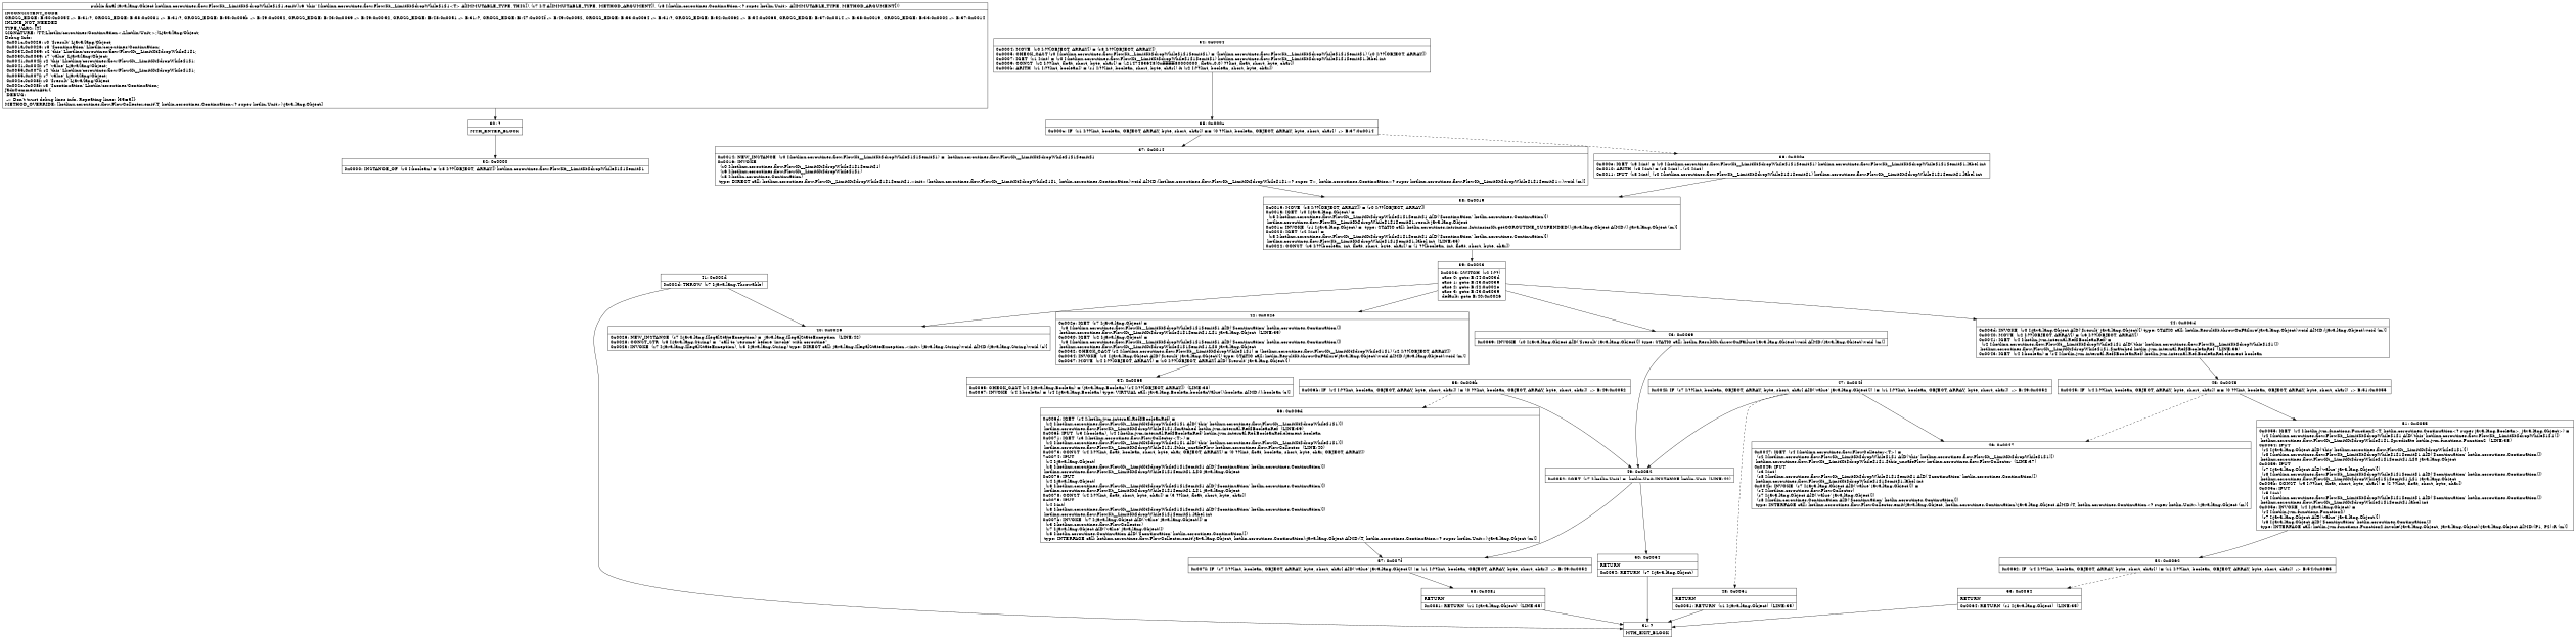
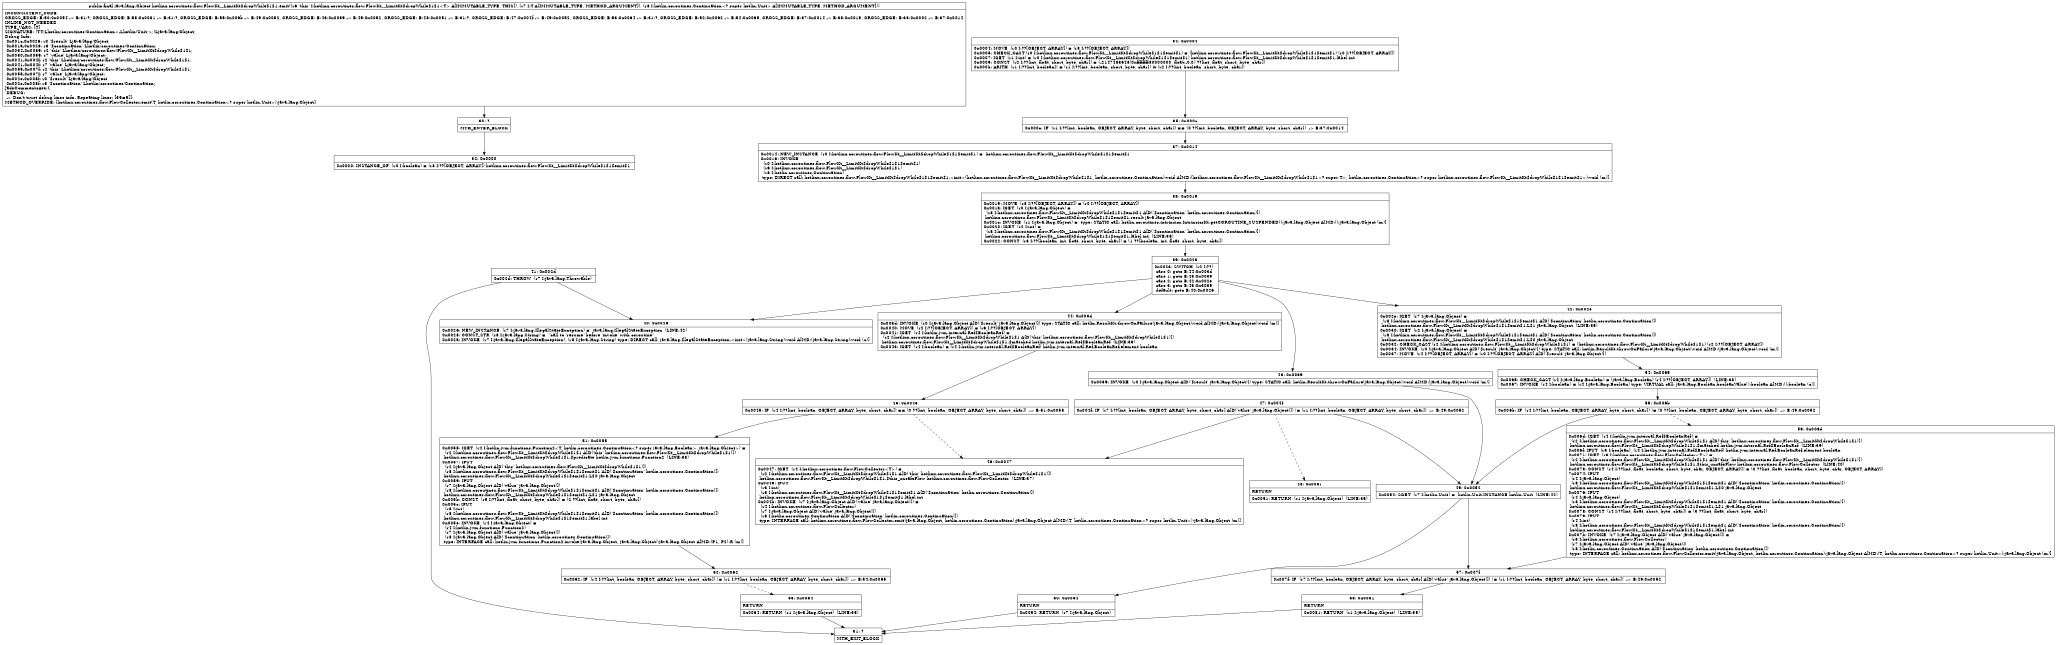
  digraph {
    node [shape=record]
    n1 [label="{30\:\ ?|MTH_ENTER_BLOCK\l}"]
    n2 [label="{32\:\ 0x0000|0x0000: INSTANCE_OF  (r0 I:boolean) = (r8 I:??[OBJECT, ARRAY]) kotlinx.coroutines.flow.FlowKt__LimitKt$dropWhile$1$1$emit$1 \l}"]
    n3 [label="{34\:\ 0x0004|0x0004: MOVE  (r0 I:??[OBJECT, ARRAY]) = (r8 I:??[OBJECT, ARRAY]) \l0x0005: CHECK_CAST (r0 I:kotlinx.coroutines.flow.FlowKt__LimitKt$dropWhile$1$1$emit$1) = (kotlinx.coroutines.flow.FlowKt__LimitKt$dropWhile$1$1$emit$1) (r0 I:??[OBJECT, ARRAY]) \l0x0007: IGET  (r1 I:int) = (r0 I:kotlinx.coroutines.flow.FlowKt__LimitKt$dropWhile$1$1$emit$1) kotlinx.coroutines.flow.FlowKt__LimitKt$dropWhile$1$1$emit$1.label int \l0x0009: CONST  (r2 I:??[int, float, short, byte, char]) = (\-2147483648(0xffffffff80000000, float:\-0.0) ??[int, float, short, byte, char]) \l0x000b: ARITH  (r1 I:??[int, boolean]) = (r1 I:??[int, boolean, short, byte, char]) & (r2 I:??[int, boolean, short, byte, char]) \l}"]
    n4 [label="{35\:\ 0x000c|0x000c: IF  (r1 I:??[int, boolean, OBJECT, ARRAY, byte, short, char]) == (0 ??[int, boolean, OBJECT, ARRAY, byte, short, char])  \-\> B:37:0x0014 \l}"]
    n5 [label="{37\:\ 0x0014|0x0014: NEW_INSTANCE  (r0 I:kotlinx.coroutines.flow.FlowKt__LimitKt$dropWhile$1$1$emit$1) =  kotlinx.coroutines.flow.FlowKt__LimitKt$dropWhile$1$1$emit$1 \l0x0016: INVOKE  \l  (r0 I:kotlinx.coroutines.flow.FlowKt__LimitKt$dropWhile$1$1$emit$1)\l  (r6 I:kotlinx.coroutines.flow.FlowKt__LimitKt$dropWhile$1$1)\l  (r8 I:kotlin.coroutines.Continuation)\l type: DIRECT call: kotlinx.coroutines.flow.FlowKt__LimitKt$dropWhile$1$1$emit$1.\<init\>(kotlinx.coroutines.flow.FlowKt__LimitKt$dropWhile$1$1, kotlin.coroutines.Continuation):void A[MD:(kotlinx.coroutines.flow.FlowKt__LimitKt$dropWhile$1$1\<? super T\>, kotlin.coroutines.Continuation\<? super kotlinx.coroutines.flow.FlowKt__LimitKt$dropWhile$1$1$emit$1\>):void (m)]\l}"]
    n6 [label="{38\:\ 0x0019|0x0019: MOVE  (r8 I:??[OBJECT, ARRAY]) = (r0 I:??[OBJECT, ARRAY]) \l0x001a: IGET  (r0 I:java.lang.Object) = \l  (r8 I:kotlinx.coroutines.flow.FlowKt__LimitKt$dropWhile$1$1$emit$1 A[D('$continuation' kotlin.coroutines.Continuation)])\l kotlinx.coroutines.flow.FlowKt__LimitKt$dropWhile$1$1$emit$1.result java.lang.Object \l0x001c: INVOKE  (r1 I:java.lang.Object) =  type: STATIC call: kotlin.coroutines.intrinsics.IntrinsicsKt.getCOROUTINE_SUSPENDED():java.lang.Object A[MD:():java.lang.Object (m)]\l0x0020: IGET  (r2 I:int) = \l  (r8 I:kotlinx.coroutines.flow.FlowKt__LimitKt$dropWhile$1$1$emit$1 A[D('$continuation' kotlin.coroutines.Continuation)])\l kotlinx.coroutines.flow.FlowKt__LimitKt$dropWhile$1$1$emit$1.label int  (LINE:35)\l0x0022: CONST  (r3 I:??[boolean, int, float, short, byte, char]) = (1 ??[boolean, int, float, short, byte, char]) \l}"]
-   n7 [label="{36\:\ 0x000e|0x000e: IGET  (r8 I:int) = (r0 I:kotlinx.coroutines.flow.FlowKt__LimitKt$dropWhile$1$1$emit$1) kotlinx.coroutines.flow.FlowKt__LimitKt$dropWhile$1$1$emit$1.label int \l0x0010: ARITH  (r8 I:int) = (r8 I:int) \- (r2 I:int) \l0x0011: IPUT  (r8 I:int), (r0 I:kotlinx.coroutines.flow.FlowKt__LimitKt$dropWhile$1$1$emit$1) kotlinx.coroutines.flow.FlowKt__LimitKt$dropWhile$1$1$emit$1.label int \l}"]
    n8 [label="{39\:\ 0x0023|0x0023: SWITCH  (r2 I:??)\l case 0: goto B:44:0x003d\l case 1: goto B:43:0x0039\l case 2: goto B:42:0x002e\l case 3: goto B:43:0x3039\l default: goto B:40:0x0026 \l}"]
    n9 [label="{40\:\ 0x0026|0x0026: NEW_INSTANCE  (r7 I:java.lang.IllegalStateException) =  java.lang.IllegalStateException  (LINE:42)\l0x0028: CONST_STR  (r8 I:java.lang.String) =  \"call to 'resume' before 'invoke' with coroutine\" \l0x002a: INVOKE  (r7 I:java.lang.IllegalStateException), (r8 I:java.lang.String) type: DIRECT call: java.lang.IllegalStateException.\<init\>(java.lang.String):void A[MD:(java.lang.String):void (c)]\l}"]
    n10 [label="{42\:\ 0x002e|0x002e: IGET  (r7 I:java.lang.Object) = \l  (r8 I:kotlinx.coroutines.flow.FlowKt__LimitKt$dropWhile$1$1$emit$1 A[D('$continuation' kotlin.coroutines.Continuation)])\l kotlinx.coroutines.flow.FlowKt__LimitKt$dropWhile$1$1$emit$1.L$1 java.lang.Object  (LINE:35)\l0x0030: IGET  (r2 I:java.lang.Object) = \l  (r8 I:kotlinx.coroutines.flow.FlowKt__LimitKt$dropWhile$1$1$emit$1 A[D('$continuation' kotlin.coroutines.Continuation)])\l kotlinx.coroutines.flow.FlowKt__LimitKt$dropWhile$1$1$emit$1.L$0 java.lang.Object \l0x0032: CHECK_CAST (r2 I:kotlinx.coroutines.flow.FlowKt__LimitKt$dropWhile$1$1) = (kotlinx.coroutines.flow.FlowKt__LimitKt$dropWhile$1$1) (r2 I:??[OBJECT, ARRAY]) \l0x0034: INVOKE  (r0 I:java.lang.Object A[D('$result' java.lang.Object)]) type: STATIC call: kotlin.ResultKt.throwOnFailure(java.lang.Object):void A[MD:(java.lang.Object):void (m)]\l0x0037: MOVE  (r4 I:??[OBJECT, ARRAY]) = (r0 I:??[OBJECT, ARRAY] A[D('$result' java.lang.Object)]) \l}"]
    n11 [label="{43\:\ 0x0039|0x0039: INVOKE  (r0 I:java.lang.Object A[D('$result' java.lang.Object)]) type: STATIC call: kotlin.ResultKt.throwOnFailure(java.lang.Object):void A[MD:(java.lang.Object):void (m)]\l}"]
    n12 [label="{44\:\ 0x003d|0x003d: INVOKE  (r0 I:java.lang.Object A[D('$result' java.lang.Object)]) type: STATIC call: kotlin.ResultKt.throwOnFailure(java.lang.Object):void A[MD:(java.lang.Object):void (m)]\l0x0040: MOVE  (r2 I:??[OBJECT, ARRAY]) = (r6 I:??[OBJECT, ARRAY]) \l0x0041: IGET  (r4 I:kotlin.jvm.internal.Ref$BooleanRef) = \l  (r2 I:kotlinx.coroutines.flow.FlowKt__LimitKt$dropWhile$1$1 A[D('this' kotlinx.coroutines.flow.FlowKt__LimitKt$dropWhile$1$1)])\l kotlinx.coroutines.flow.FlowKt__LimitKt$dropWhile$1$1.$matched kotlin.jvm.internal.Ref$BooleanRef  (LINE:36)\l0x0043: IGET  (r4 I:boolean) = (r4 I:kotlin.jvm.internal.Ref$BooleanRef) kotlin.jvm.internal.Ref.BooleanRef.element boolean \l}"]
    n13 [label="{54\:\ 0x0065|0x0065: CHECK_CAST (r4 I:java.lang.Boolean) = (java.lang.Boolean) (r4 I:??[OBJECT, ARRAY])  (LINE:38)\l0x0067: INVOKE  (r4 I:boolean) = (r4 I:java.lang.Boolean) type: VIRTUAL call: java.lang.Boolean.booleanValue():boolean A[MD:():boolean (c)]\l}"]
    n14 [label="{49\:\ 0x0052|0x0052: SGET  (r7 I:kotlin.Unit) =  kotlin.Unit.INSTANCE kotlin.Unit  (LINE:42)\l}"]
    n15 [label="{45\:\ 0x0045|0x0045: IF  (r4 I:??[int, boolean, OBJECT, ARRAY, byte, short, char]) == (0 ??[int, boolean, OBJECT, ARRAY, byte, short, char])  \-\> B:51:0x0055 \l}"]
    n16 [label="{41\:\ 0x002d|0x002d: THROW  (r7 I:java.lang.Throwable) \l}"]
    n17 [label="{31\:\ ?|MTH_EXIT_BLOCK\l}"]
    n18 [label="{55\:\ 0x006b|0x006b: IF  (r4 I:??[int, boolean, OBJECT, ARRAY, byte, short, char]) != (0 ??[int, boolean, OBJECT, ARRAY, byte, short, char])  \-\> B:49:0x0052 \l}"]
    n19 [label="{56\:\ 0x006d|0x006d: IGET  (r4 I:kotlin.jvm.internal.Ref$BooleanRef) = \l  (r2 I:kotlinx.coroutines.flow.FlowKt__LimitKt$dropWhile$1$1 A[D('this' kotlinx.coroutines.flow.FlowKt__LimitKt$dropWhile$1$1)])\l kotlinx.coroutines.flow.FlowKt__LimitKt$dropWhile$1$1.$matched kotlin.jvm.internal.Ref$BooleanRef  (LINE:39)\l0x006f: IPUT  (r3 I:boolean), (r4 I:kotlin.jvm.internal.Ref$BooleanRef) kotlin.jvm.internal.Ref.BooleanRef.element boolean \l0x0071: IGET  (r3 I:kotlinx.coroutines.flow.FlowCollector\<T\>) = \l  (r2 I:kotlinx.coroutines.flow.FlowKt__LimitKt$dropWhile$1$1 A[D('this' kotlinx.coroutines.flow.FlowKt__LimitKt$dropWhile$1$1)])\l kotlinx.coroutines.flow.FlowKt__LimitKt$dropWhile$1$1.$this_unsafeFlow kotlinx.coroutines.flow.FlowCollector  (LINE:40)\l0x0073: CONST  (r4 I:??[int, float, boolean, short, byte, char, OBJECT, ARRAY]) = (0 ??[int, float, boolean, short, byte, char, OBJECT, ARRAY]) \l7x0074: IPUT  \l  (r4 I:java.lang.Object)\l  (r8 I:kotlinx.coroutines.flow.FlowKt__LimitKt$dropWhile$1$1$emit$1 A[D('$continuation' kotlin.coroutines.Continuation)])\l kotlinx.coroutines.flow.FlowKt__LimitKt$dropWhile$1$1$emit$1.L$0 java.lang.Object \l0x0076: IPUT  \l  (r4 I:java.lang.Object)\l  (r8 I:kotlinx.coroutines.flow.FlowKt__LimitKt$dropWhile$1$1$emit$1 A[D('$continuation' kotlin.coroutines.Continuation)])\l kotlinx.coroutines.flow.FlowKt__LimitKt$dropWhile$1$1$emit$1.L$1 java.lang.Object \l0x0078: CONST  (r4 I:??[int, float, short, byte, char]) = (3 ??[int, float, short, byte, char]) \l0x0079: IPUT  \l  (r4 I:int)\l  (r8 I:kotlinx.coroutines.flow.FlowKt__LimitKt$dropWhile$1$1$emit$1 A[D('$continuation' kotlin.coroutines.Continuation)])\l kotlinx.coroutines.flow.FlowKt__LimitKt$dropWhile$1$1$emit$1.label int \l0x007b: INVOKE  (r7 I:java.lang.Object A[D('value' java.lang.Object)]) = \l  (r3 I:kotlinx.coroutines.flow.FlowCollector)\l  (r7 I:java.lang.Object A[D('value' java.lang.Object)])\l  (r8 I:kotlin.coroutines.Continuation A[D('$continuation' kotlin.coroutines.Continuation)])\l type: INTERFACE call: kotlinx.coroutines.flow.FlowCollector.emit(java.lang.Object, kotlin.coroutines.Continuation):java.lang.Object A[MD:(T, kotlin.coroutines.Continuation\<? super kotlin.Unit\>):java.lang.Object (m)]\l}"]
    n20 [label="{57\:\ 0x007f|0x007f: IF  (r7 I:??[int, boolean, OBJECT, ARRAY, byte, short, char] A[D('value' java.lang.Object)]) != (r1 I:??[int, boolean, OBJECT, ARRAY, byte, short, char])  \-\> B:49:0x0052 \l}"]
    n21 [label="{50\:\ 0x0054|RETURN\l|0x0054: RETURN  (r7 I:java.lang.Object) \l}"]
    n22 [label="{58\:\ 0x0081|RETURN\l|0x0081: RETURN  (r1 I:java.lang.Object)  (LINE:35)\l}"]
    n23 [label="{46\:\ 0x0047|0x0047: IGET  (r4 I:kotlinx.coroutines.flow.FlowCollector\<T\>) = \l  (r2 I:kotlinx.coroutines.flow.FlowKt__LimitKt$dropWhile$1$1 A[D('this' kotlinx.coroutines.flow.FlowKt__LimitKt$dropWhile$1$1)])\l kotlinx.coroutines.flow.FlowKt__LimitKt$dropWhile$1$1.$this_unsafeFlow kotlinx.coroutines.flow.FlowCollector  (LINE:37)\l0x0049: IPUT  \l  (r3 I:int)\l  (r8 I:kotlinx.coroutines.flow.FlowKt__LimitKt$dropWhile$1$1$emit$1 A[D('$continuation' kotlin.coroutines.Continuation)])\l kotlinx.coroutines.flow.FlowKt__LimitKt$dropWhile$1$1$emit$1.label int \l0x004b: INVOKE  (r7 I:java.lang.Object A[D('value' java.lang.Object)]) = \l  (r4 I:kotlinx.coroutines.flow.FlowCollector)\l  (r7 I:java.lang.Object A[D('value' java.lang.Object)])\l  (r8 I:kotlin.coroutines.Continuation A[D('$continuation' kotlin.coroutines.Continuation)])\l type: INTERFACE call: kotlinx.coroutines.flow.FlowCollector.emit(java.lang.Object, kotlin.coroutines.Continuation):java.lang.Object A[MD:(T, kotlin.coroutines.Continuation\<? super kotlin.Unit\>):java.lang.Object (m)]\l}"]
-   n24 [label="{51\:\ 0x0055|0x0055: IGET  (r4 I:kotlin.jvm.functions.Function2\<T, kotlin.coroutines.Continuation\<? super java.lang.Boolean\>, java.lang.Object\>) = \l  (r2 I:kotlinx.coroutines.flow.FlowKt__LimitKt$dropWhile$1$1 A[D('this' kotlinx.coroutines.flow.FlowKt__LimitKt$dropWhile$1$1)])\l kotlinx.coroutines.flow.FlowKt__LimitKt$dropWhile$1$1.$predicate kotlin.jvm.functions.Function2  (LINE:38)\l0x0054: IPUT  \l  (r2 I:java.lang.Object A[D('this' kotlinx.coroutines.flow.FlowKt__LimitKt$dropWhile$1$1)])\l  (r8 I:kotlinx.coroutines.flow.FlowKt__LimitKt$dropWhile$1$1$emit$1 A[D('$continuation' kotlin.coroutines.Continuation)])\l kotlinx.coroutines.flow.FlowKt__LimitKt$dropWhile$1$1$emit$1.L$0 java.lang.Object \l0x0059: IPUT  \l  (r7 I:java.lang.Object A[D('value' java.lang.Object)])\l  (r8 I:kotlinx.coroutines.flow.FlowKt__LimitKt$dropWhile$1$1$emit$1 A[D('$continuation' kotlin.coroutines.Continuation)])\l kotlinx.coroutines.flow.FlowKt__LimitKt$dropWhile$1$1$emit$1.L$1 java.lang.Object \l0x005b: CONST  (r5 I:??[int, float, short, byte, char]) = (2 ??[int, float, short, byte, char]) \l0x005c: IPUT  \l  (r5 I:int)\l  (r8 I:kotlinx.coroutines.flow.FlowKt__LimitKt$dropWhile$1$1$emit$1 A[D('$continuation' kotlin.coroutines.Continuation)])\l kotlinx.coroutines.flow.FlowKt__LimitKt$dropWhile$1$1$emit$1.label int \l0x005e: INVOKE  (r4 I:java.lang.Object) = \l  (r4 I:kotlin.jvm.functions.Function2)\l  (r7 I:java.lang.Object A[D('value' java.lang.Object)])\l  (r8 I:java.lang.Object A[D('$continuation' kotlin.coroutines.Continuation)])\l type: INTERFACE call: kotlin.jvm.functions.Function2.invoke(java.lang.Object, java.lang.Object):java.lang.Object A[MD:(P1, P2):R (m)]\l}"]
+   n24 [label="{51\:\ 0x0055|0x0055: IGET  (r4 I:kotlin.jvm.functions.Function2\<T, kotlin.coroutines.Continuation\<? super java.lang.Boolean\>, java.lang.Object\>) = \l  (r2 I:kotlinx.coroutines.flow.FlowKt__LimitKt$dropWhile$1$1 A[D('this' kotlinx.coroutines.flow.FlowKt__LimitKt$dropWhile$1$1)])\l kotlinx.coroutines.flow.FlowKt__LimitKt$dropWhile$1$1.$predicate kotlin.jvm.functions.Function2  (LINE:38)\l0x0057: IPUT  \l  (r2 I:java.lang.Object A[D('this' kotlinx.coroutines.flow.FlowKt__LimitKt$dropWhile$1$1)])\l  (r8 I:kotlinx.coroutines.flow.FlowKt__LimitKt$dropWhile$1$1$emit$1 A[D('$continuation' kotlin.coroutines.Continuation)])\l kotlinx.coroutines.flow.FlowKt__LimitKt$dropWhile$1$1$emit$1.L$0 java.lang.Object \l0x0059: IPUT  \l  (r7 I:java.lang.Object A[D('value' java.lang.Object)])\l  (r8 I:kotlinx.coroutines.flow.FlowKt__LimitKt$dropWhile$1$1$emit$1 A[D('$continuation' kotlin.coroutines.Continuation)])\l kotlinx.coroutines.flow.FlowKt__LimitKt$dropWhile$1$1$emit$1.L$1 java.lang.Object \l0x005b: CONST  (r5 I:??[int, float, short, byte, char]) = (2 ??[int, float, short, byte, char]) \l0x005c: IPUT  \l  (r5 I:int)\l  (r8 I:kotlinx.coroutines.flow.FlowKt__LimitKt$dropWhile$1$1$emit$1 A[D('$continuation' kotlin.coroutines.Continuation)])\l kotlinx.coroutines.flow.FlowKt__LimitKt$dropWhile$1$1$emit$1.label int \l0x005e: INVOKE  (r4 I:java.lang.Object) = \l  (r4 I:kotlin.jvm.functions.Function2)\l  (r7 I:java.lang.Object A[D('value' java.lang.Object)])\l  (r8 I:java.lang.Object A[D('$continuation' kotlin.coroutines.Continuation)])\l type: INTERFACE call: kotlin.jvm.functions.Function2.invoke(java.lang.Object, java.lang.Object):java.lang.Object A[MD:(P1, P2):R (m)]\l}"]
    n25 [label="{52\:\ 0x0062|0x0062: IF  (r4 I:??[int, boolean, OBJECT, ARRAY, byte, short, char]) != (r1 I:??[int, boolean, OBJECT, ARRAY, byte, short, char])  \-\> B:54:0x0065 \l}"]
    n26 [label="{47\:\ 0x004f|0x004f: IF  (r7 I:??[int, boolean, OBJECT, ARRAY, byte, short, char] A[D('value' java.lang.Object)]) != (r1 I:??[int, boolean, OBJECT, ARRAY, byte, short, char])  \-\> B:49:0x0052 \l}"]
    n27 [label="{48\:\ 0x0051|RETURN\l|0x0051: RETURN  (r1 I:java.lang.Object)  (LINE:35)\l}"]
    n28 [label="{53\:\ 0x0064|RETURN\l|0x0064: RETURN  (r1 I:java.lang.Object)  (LINE:35)\l}"]
    n29 [label="{public final java.lang.Object kotlinx.coroutines.flow.FlowKt__LimitKt$dropWhile$1$1.emit((r6 'this' I:kotlinx.coroutines.flow.FlowKt__LimitKt$dropWhile$1$1\<T\> A[IMMUTABLE_TYPE, THIS]), (r7 I:T A[IMMUTABLE_TYPE, METHOD_ARGUMENT]), (r8 I:kotlin.coroutines.Continuation\<? super kotlin.Unit\> A[IMMUTABLE_TYPE, METHOD_ARGUMENT]))  | INCONSISTENT_CODE\lCROSS_EDGE: B:50:0x0054 \-\> B:31:?, CROSS_EDGE: B:58:0x0081 \-\> B:31:?, CROSS_EDGE: B:55:0x006b \-\> B:49:0x0052, CROSS_EDGE: B:43:0x0039 \-\> B:49:0x0052, CROSS_EDGE: B:48:0x0051 \-\> B:31:?, CROSS_EDGE: B:47:0x004f \-\> B:49:0x0052, CROSS_EDGE: B:53:0x0064 \-\> B:31:?, CROSS_EDGE: B:52:0x0062 \-\> B:54:0x0065, CROSS_EDGE: B:37:0x0014 \-\> B:38:0x0019, CROSS_EDGE: B:33:0x0002 \-\> B:37:0x0014\lINLINE_NOT_NEEDED\lTYPE_VARS: [T]\lSIGNATURE: (TT;Lkotlin\/coroutines\/Continuation\<\-Lkotlin\/Unit;\>;)Ljava\/lang\/Object;\lDebug Info:\l  0x001c\-0x0026: r0 '$result' Ljava\/lang\/Object;\l  0x001a\-0x0026: r8 '$continuation' Lkotlin\/coroutines\/Continuation;\l  0x0034\-0x0039: r2 'this' Lkotlinx\/coroutines\/flow\/FlowKt__LimitKt$dropWhile$1$1;\l  0x0030\-0x0039: r7 'value' Ljava\/lang\/Object;\l  0x0041\-0x004f: r2 'this' Lkotlinx\/coroutines\/flow\/FlowKt__LimitKt$dropWhile$1$1;\l  0x0041\-0x004f: r7 'value' Ljava\/lang\/Object;\l  0x0055\-0x007f: r2 'this' Lkotlinx\/coroutines\/flow\/FlowKt__LimitKt$dropWhile$1$1;\l  0x0055\-0x007f: r7 'value' Ljava\/lang\/Object;\l  0x002e\-0x008f: r0 '$result' Ljava\/lang\/Object;\l  0x002e\-0x008f: r8 '$continuation' Lkotlin\/coroutines\/Continuation;\lJadxCommentsAttr\{\l DEBUG: \l \-\> Don't trust debug lines info. Repeating lines: [35=5]\}\lMETHOD_OVERRIDE: [kotlinx.coroutines.flow.FlowCollector.emit(T, kotlin.coroutines.Continuation\<? super kotlin.Unit\>):java.lang.Object]\l}"]
    n1 -> n2
    n3 -> n4
    n4 -> n5
-   n4 -> n7 [style=dashed]
    n5 -> n6
    n6 -> n8
-   n7 -> n6
    n8 -> n9
    n8 -> n10
    n8 -> n11
    n8 -> n12
    n10 -> n13
    n11 -> n14
    n12 -> n15
+   n13 -> n18
    n14 -> n20
    n14 -> n21
    n15 -> n23 [style=dashed]
    n15 -> n24
    n16 -> n9
    n16 -> n17
    n18 -> n14
    n18 -> n19 [style=dashed]
    n19 -> n20
    n20 -> n22 [style=solid]
    n21 -> n17
    n22 -> n17
    n24 -> n25
    n25 -> n28 [style=dashed]
    n26 -> n14
    n26 -> n23
    n26 -> n27 [style=dashed]
-   n27 -> n17
    n28 -> n17
    n29 -> n1
  }
